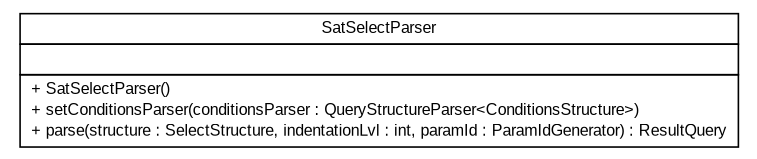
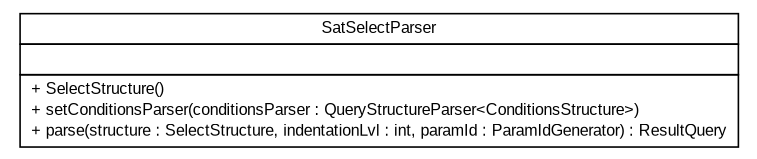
  digraph {
    nodesep=0.25
    ranksep=0.5
-   n1 [fontcolor=black fontname=arial fontsize=10.0 label=<<table title="br.gov.to.sefaz.persistence.satquery.parser.select.SatSelectParser" border="0" cellborder="1" cellspacing="0" cellpadding="2" port="p" href="./SatSelectParser.html"> 		<tr><td><table border="0" cellspacing="0" cellpadding="1"> <tr><td align="center" balign="center"> SatSelectParser </td></tr> 		</table></td></tr> 		<tr><td><table border="0" cellspacing="0" cellpadding="1"> <tr><td align="left" balign="left">  </td></tr> 		</table></td></tr> 		<tr><td><table border="0" cellspacing="0" cellpadding="1"> <tr><td align="left" balign="left"> + SatSelectParser() </td></tr> <tr><td align="left" balign="left"> + setConditionsParser(conditionsParser : QueryStructureParser&lt;ConditionsStructure&gt;) </td></tr> <tr><td align="left" balign="left"> + parse(structure : SelectStructure, indentationLvl : int, paramId : ParamIdGenerator) : ResultQuery </td></tr> 		</table></td></tr> 		</table>> shape=plaintext]
+   n1 [fontcolor=black fontname=arial fontsize=10.0 label=<<table title="br.gov.to.sefaz.persistence.satquery.parser.select.SatSelectParser" border="0" cellborder="1" cellspacing="0" cellpadding="2" port="p" href="./SatSelectParser.html"> 		<tr><td><table border="0" cellspacing="0" cellpadding="1"> <tr><td align="center" balign="center"> SatSelectParser </td></tr> 		</table></td></tr> 		<tr><td><table border="0" cellspacing="0" cellpadding="1"> <tr><td align="left" balign="left">  </td></tr> 		</table></td></tr> 		<tr><td><table border="0" cellspacing="0" cellpadding="1"> <tr><td align="left" balign="left"> + SelectStructure() </td></tr> <tr><td align="left" balign="left"> + setConditionsParser(conditionsParser : QueryStructureParser&lt;ConditionsStructure&gt;) </td></tr> <tr><td align="left" balign="left"> + parse(structure : SelectStructure, indentationLvl : int, paramId : ParamIdGenerator) : ResultQuery </td></tr> 		</table></td></tr> 		</table>> shape=plaintext]
  }
